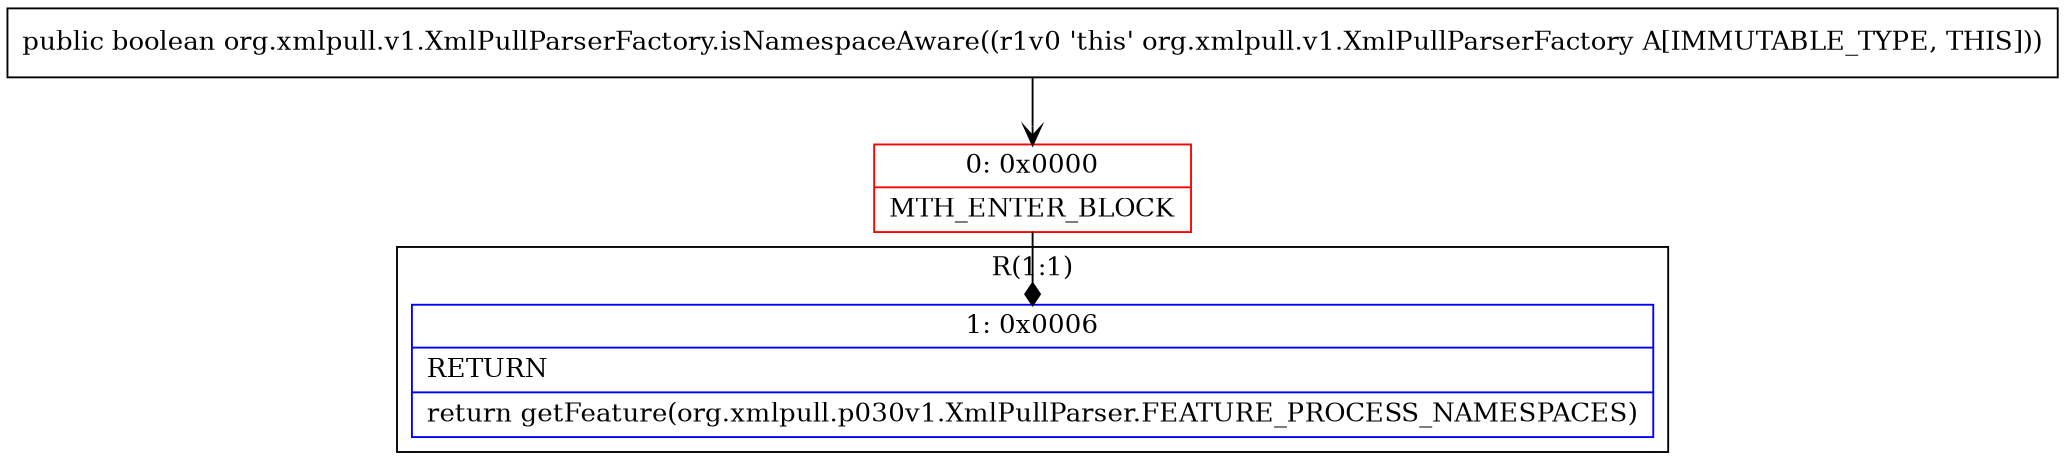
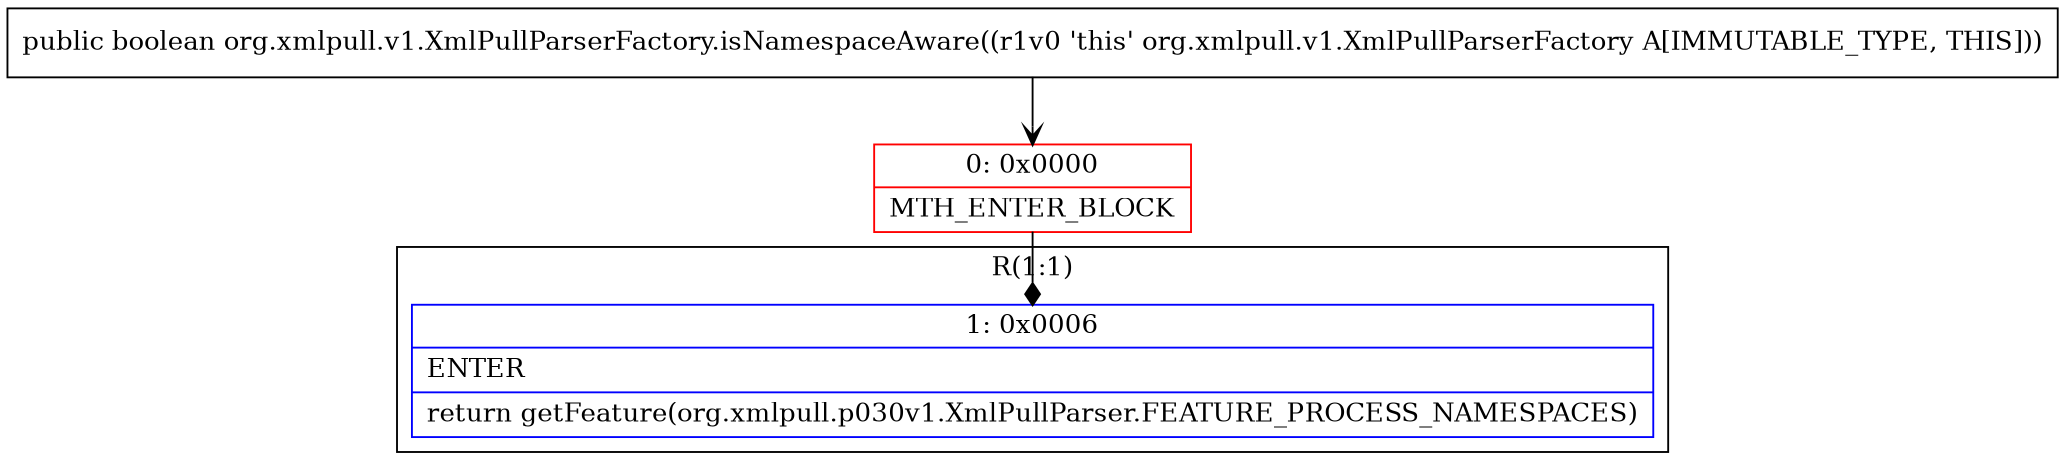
  digraph {
    node [shape=record]
-   n1 [color=blue label="{1\:\ 0x0006|RETURN\l|return getFeature(org.xmlpull.p030v1.XmlPullParser.FEATURE_PROCESS_NAMESPACES)\l}"]
+   n1 [color=blue label="{1\:\ 0x0006|ENTER\l|return getFeature(org.xmlpull.p030v1.XmlPullParser.FEATURE_PROCESS_NAMESPACES)\l}"]
    n2 [color=red label="{0\:\ 0x0000|MTH_ENTER_BLOCK\l}"]
    n3 [label="{public boolean org.xmlpull.v1.XmlPullParserFactory.isNamespaceAware((r1v0 'this' org.xmlpull.v1.XmlPullParserFactory A[IMMUTABLE_TYPE, THIS])) }"]
    subgraph cluster_1 {
      label="R(1:1)"
      n1
    }
    n2 -> n1 [arrowhead=diamond]
    n3 -> n2 [arrowhead=vee]
  }
